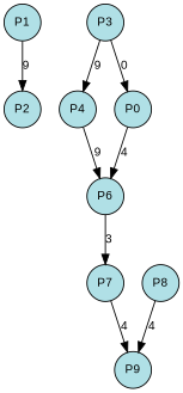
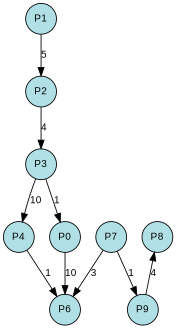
  digraph {
    rankdir=TB
    splines=true
    node [fillcolor=powderblue fixedsize=true fontcolor=black fontname=arial fontsize=12 margin=0 shape=circle style=filled]
    edge [fontcolor=black fontname=arial fontsize=12 margin=0]
    n1 [label=P1 width=0.5]
    n2 [label=P2 width=0.5]
    n3 [label=P3 width=0.5]
    n4 [label=P4 width=0.5]
    n5 [label=P0 width=0.5]
    n6 [label=P6 width=0.5]
    n7 [label=P7 width=0.5]
    n8 [label=P8 width=0.5]
    n9 [label=P9 width=0.5]
    subgraph sub_1 {
      rank=same
      n1
    }
    subgraph sub_2 {
      rank=same
      n2
    }
    subgraph sub_3 {
      rank=same
      n3
    }
    subgraph sub_4 {
      rank=same
      n4
      n5
    }
    subgraph sub_5 {
      rank=same
      n6
    }
    subgraph sub_6 {
      rank=same
      n7
      n8
    }
    subgraph sub_7 {
      rank=same
      n9
    }
-   n1 -> n2 [label=9]
-   n3 -> n4 [label=9]
-   n3 -> n5 [label=0]
-   n4 -> n6 [label=9]
-   n5 -> n6 [label=4]
-   n6 -> n7 [label=3]
-   n7 -> n9 [label=4]
-   n8 -> n9 [label=4]
+   n1 -> n2 [label=5]
+   n2 -> n3 [label=4]
+   n3 -> n4 [label=10]
+   n3 -> n5 [label=1]
+   n4 -> n6 [label=1]
+   n5 -> n6 [label=10]
+   n7 -> n6 [label=3]
+   n7 -> n9 [label=1]
+   n9 -> n8 [label=4]
  }
